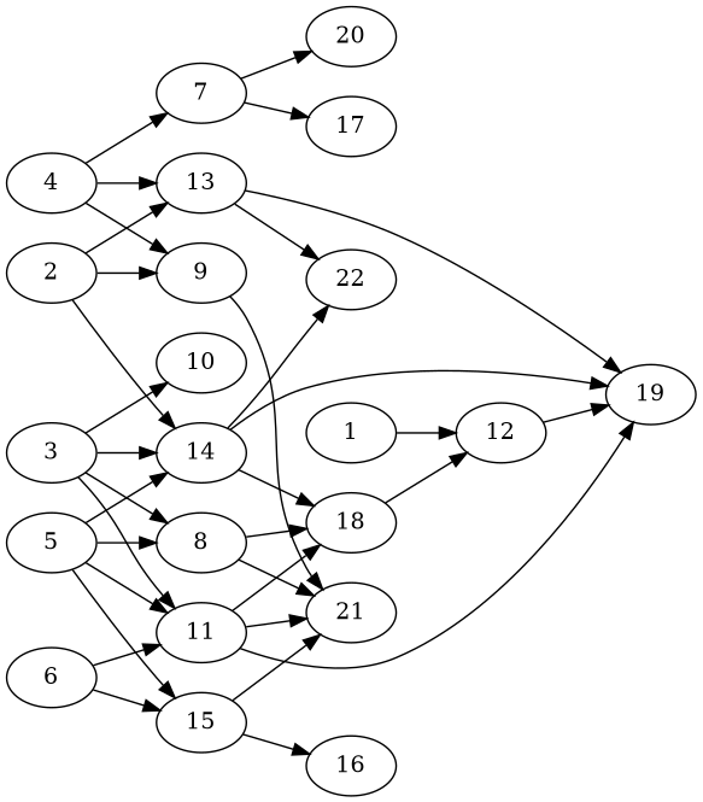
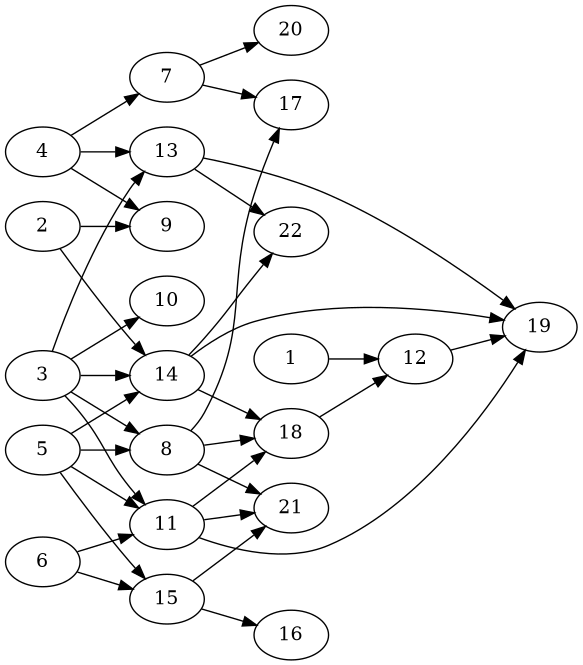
  digraph {
    rankdir=LR
    node [alpha=0.08]
    1 [alpha=0.04 expect_size=27563447335591380]
    12 [alpha=0.03 expect_size=87723731291740307456]
    19 [alpha=0.15 expect_size=404436989842122866688]
    18 [alpha=0.14 expect_size=286195618274420832]
    2 [alpha=0.03 expect_size=1352859750421279801344]
    9 [expect_size=851851056283478144]
    14 [expect_size=1566329118936752384]
    21 [alpha=0.00 expect_size=192191507150141824]
    3 [alpha=0.03 expect_size=1439342662446959558656]
    8 [alpha=0.15 expect_size=858150693811553408]
    10 [alpha=0.04 expect_size=13159309589413316]
    11 [expect_size=91532331692589056000]
    13 [alpha=0.12 expect_size=253696797945708412928]
    17 [alpha=0.17 expect_size=13260368715812500]
    22 [alpha=0.02 expect_size=112207953918486512]
    4 [alpha=0.16 expect_size=5003187280523414]
    7 [alpha=0.07 expect_size=627224872598919168]
    20 [alpha=0.17 expect_size=303659171599876096000]
    5 [expect_size=1964234070262701621248]
    15 [alpha=0.16 expect_size=1544729039665789184]
    16 [alpha=0.05 expect_size=815023430943778013184]
    6 [expect_size=72099823531308613632]
    1 -> 12
    12 -> 19
    18 -> 12
    2 -> 9
    2 -> 14
-   9 -> 21
    14 -> 19
    14 -> 18
    14 -> 22
    3 -> 14
    3 -> 8
    3 -> 10
    3 -> 11
-   2 -> 13
+   3 -> 13
    8 -> 18
    8 -> 21
+   8 -> 17
    11 -> 19
    11 -> 18
    11 -> 21
    13 -> 19
    13 -> 22
    4 -> 9
    4 -> 13
    4 -> 7
    7 -> 17
    7 -> 20
    5 -> 14
    5 -> 8
    5 -> 11
    5 -> 15
    15 -> 21
    15 -> 16
    6 -> 11
    6 -> 15
  }
